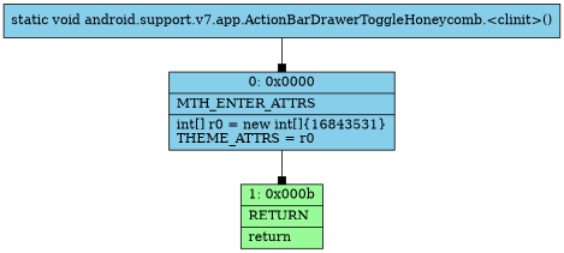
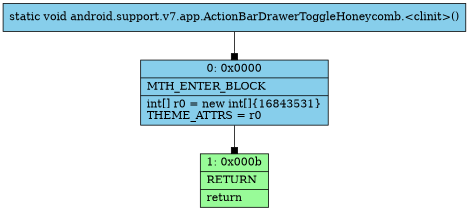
  digraph {
    node [shape=record style=filled fillcolor=skyblue]
    edge [arrowhead=box]
-   n1 [label="{0\:\ 0x0000|MTH_ENTER_ATTRS\l|int[] r0 = new int[]\{16843531\}\lTHEME_ATTRS = r0\l}"]
+   n1 [label="{0\:\ 0x0000|MTH_ENTER_BLOCK\l|int[] r0 = new int[]\{16843531\}\lTHEME_ATTRS = r0\l}"]
    n2 [label="{1\:\ 0x000b|RETURN\l|return\l}" fillcolor=palegreen]
    n3 [label="{static void android.support.v7.app.ActionBarDrawerToggleHoneycomb.\<clinit\>() }"]
    n1 -> n2
    n3 -> n1
  }
